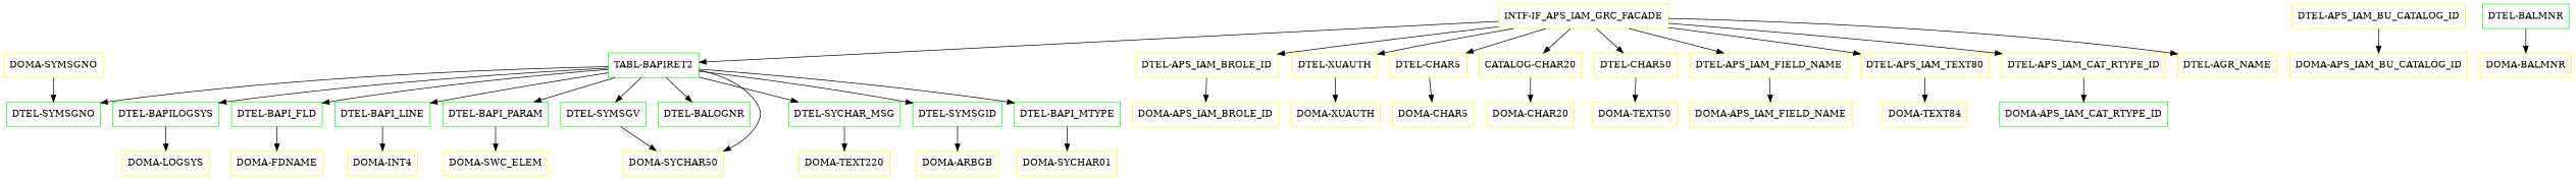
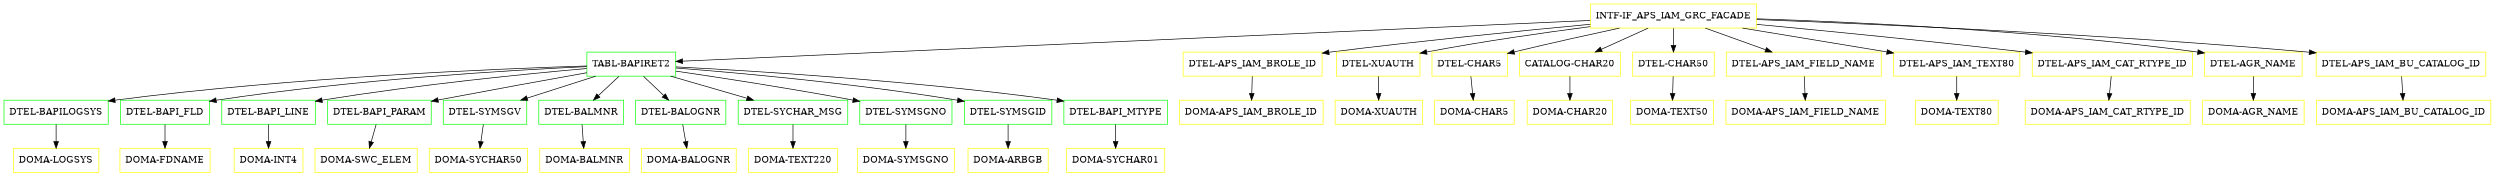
  digraph {
    node [color=yellow shape=box]
    "TABL-BAPIRET2" [color=green]
    "INTF-IF_APS_IAM_GRC_FACADE"
    "DTEL-APS_IAM_BROLE_ID"
    "DTEL-XUAUTH"
    "DTEL-CHAR5"
    n6 [label="CATALOG-CHAR20"]
    "DTEL-CHAR50"
    "DTEL-APS_IAM_FIELD_NAME"
    "DTEL-APS_IAM_TEXT80"
    "DTEL-APS_IAM_CAT_RTYPE_ID"
    "DTEL-AGR_NAME"
    "DTEL-APS_IAM_BU_CATALOG_ID"
    "DTEL-BAPILOGSYS" [color=green]
    "DTEL-BAPI_FLD" [color=green]
    "DTEL-BAPI_LINE" [color=green]
    "DTEL-BAPI_PARAM" [color=green]
    "DTEL-SYMSGV" [color=green]
    "DTEL-BALMNR" [color=green]
    "DTEL-BALOGNR" [color=green]
    n20 [color=green label="DTEL-SYCHAR_MSG"]
    "DTEL-SYMSGNO" [color=green]
    "DTEL-SYMSGID" [color=green]
    "DTEL-BAPI_MTYPE" [color=green]
    "DOMA-APS_IAM_BROLE_ID"
    "DOMA-XUAUTH"
    "DOMA-CHAR5"
    "DOMA-CHAR20"
    "DOMA-TEXT50"
    "DOMA-APS_IAM_FIELD_NAME"
-   "DOMA-TEXT80" [label="DOMA-TEXT84"]
-   "DOMA-APS_IAM_CAT_RTYPE_ID" [color=green]
+   "DOMA-TEXT80"
+   "DOMA-APS_IAM_CAT_RTYPE_ID"
+   "DOMA-AGR_NAME"
    "DOMA-APS_IAM_BU_CATALOG_ID"
    "DOMA-LOGSYS"
    "DOMA-FDNAME"
    "DOMA-INT4"
    "DOMA-SWC_ELEM"
    "DOMA-SYCHAR50"
    "DOMA-BALMNR"
+   "DOMA-BALOGNR"
    "DOMA-TEXT220"
    "DOMA-SYMSGNO"
    "DOMA-ARBGB"
    "DOMA-SYCHAR01"
    "TABL-BAPIRET2" -> "DTEL-BAPILOGSYS"
    "TABL-BAPIRET2" -> "DTEL-BAPI_FLD"
    "TABL-BAPIRET2" -> "DTEL-BAPI_LINE"
    "TABL-BAPIRET2" -> "DTEL-BAPI_PARAM"
    "TABL-BAPIRET2" -> "DTEL-SYMSGV"
-   "TABL-BAPIRET2" -> "DOMA-SYCHAR50"
+   "TABL-BAPIRET2" -> "DTEL-BALMNR"
    "TABL-BAPIRET2" -> "DTEL-BALOGNR"
    "TABL-BAPIRET2" -> n20
    "TABL-BAPIRET2" -> "DTEL-SYMSGNO"
    "TABL-BAPIRET2" -> "DTEL-SYMSGID"
    "TABL-BAPIRET2" -> "DTEL-BAPI_MTYPE"
    "INTF-IF_APS_IAM_GRC_FACADE" -> "TABL-BAPIRET2"
    "INTF-IF_APS_IAM_GRC_FACADE" -> "DTEL-APS_IAM_BROLE_ID"
    "INTF-IF_APS_IAM_GRC_FACADE" -> "DTEL-XUAUTH"
    "INTF-IF_APS_IAM_GRC_FACADE" -> "DTEL-CHAR5"
    "INTF-IF_APS_IAM_GRC_FACADE" -> n6
    "INTF-IF_APS_IAM_GRC_FACADE" -> "DTEL-CHAR50"
    "INTF-IF_APS_IAM_GRC_FACADE" -> "DTEL-APS_IAM_FIELD_NAME"
    "INTF-IF_APS_IAM_GRC_FACADE" -> "DTEL-APS_IAM_TEXT80"
    "INTF-IF_APS_IAM_GRC_FACADE" -> "DTEL-APS_IAM_CAT_RTYPE_ID"
    "INTF-IF_APS_IAM_GRC_FACADE" -> "DTEL-AGR_NAME"
+   "INTF-IF_APS_IAM_GRC_FACADE" -> "DTEL-APS_IAM_BU_CATALOG_ID"
    "DTEL-APS_IAM_BROLE_ID" -> "DOMA-APS_IAM_BROLE_ID"
    "DTEL-XUAUTH" -> "DOMA-XUAUTH"
    "DTEL-CHAR5" -> "DOMA-CHAR5"
    n6 -> "DOMA-CHAR20"
    "DTEL-CHAR50" -> "DOMA-TEXT50"
    "DTEL-APS_IAM_FIELD_NAME" -> "DOMA-APS_IAM_FIELD_NAME"
    "DTEL-APS_IAM_TEXT80" -> "DOMA-TEXT80"
    "DTEL-APS_IAM_CAT_RTYPE_ID" -> "DOMA-APS_IAM_CAT_RTYPE_ID"
+   "DTEL-AGR_NAME" -> "DOMA-AGR_NAME"
    "DTEL-APS_IAM_BU_CATALOG_ID" -> "DOMA-APS_IAM_BU_CATALOG_ID"
    "DTEL-BAPILOGSYS" -> "DOMA-LOGSYS"
    "DTEL-BAPI_FLD" -> "DOMA-FDNAME"
    "DTEL-BAPI_LINE" -> "DOMA-INT4"
    "DTEL-BAPI_PARAM" -> "DOMA-SWC_ELEM"
    "DTEL-SYMSGV" -> "DOMA-SYCHAR50"
    "DTEL-BALMNR" -> "DOMA-BALMNR"
+   "DTEL-BALOGNR" -> "DOMA-BALOGNR"
    n20 -> "DOMA-TEXT220"
-   "DOMA-SYMSGNO" -> "DTEL-SYMSGNO"
+   "DTEL-SYMSGNO" -> "DOMA-SYMSGNO"
    "DTEL-SYMSGID" -> "DOMA-ARBGB"
    "DTEL-BAPI_MTYPE" -> "DOMA-SYCHAR01"
  }
